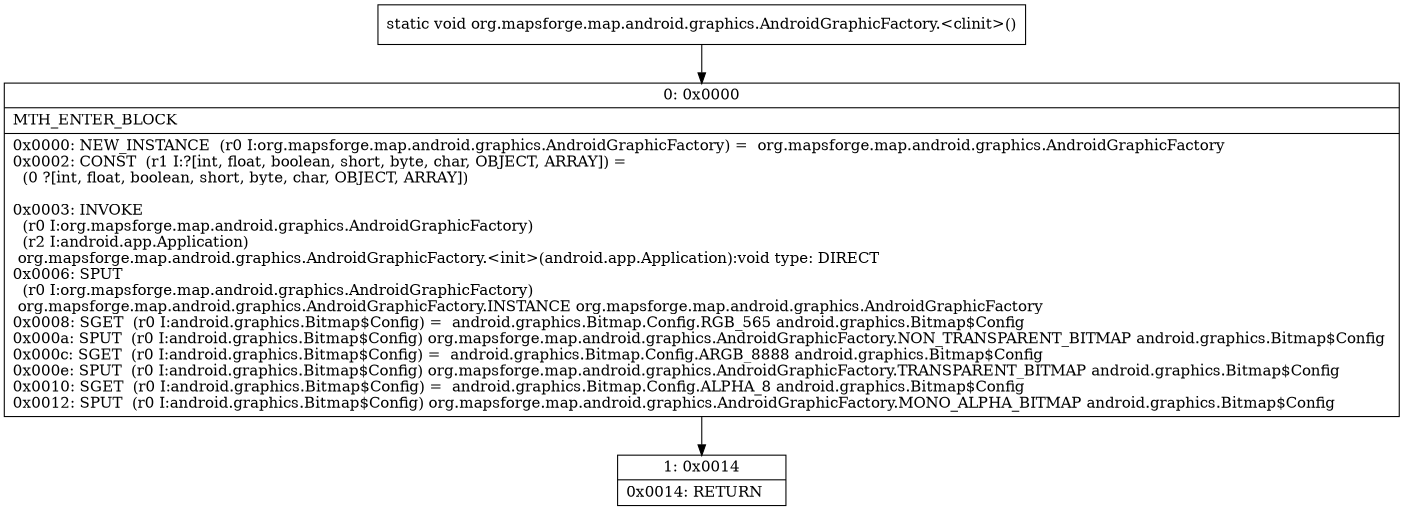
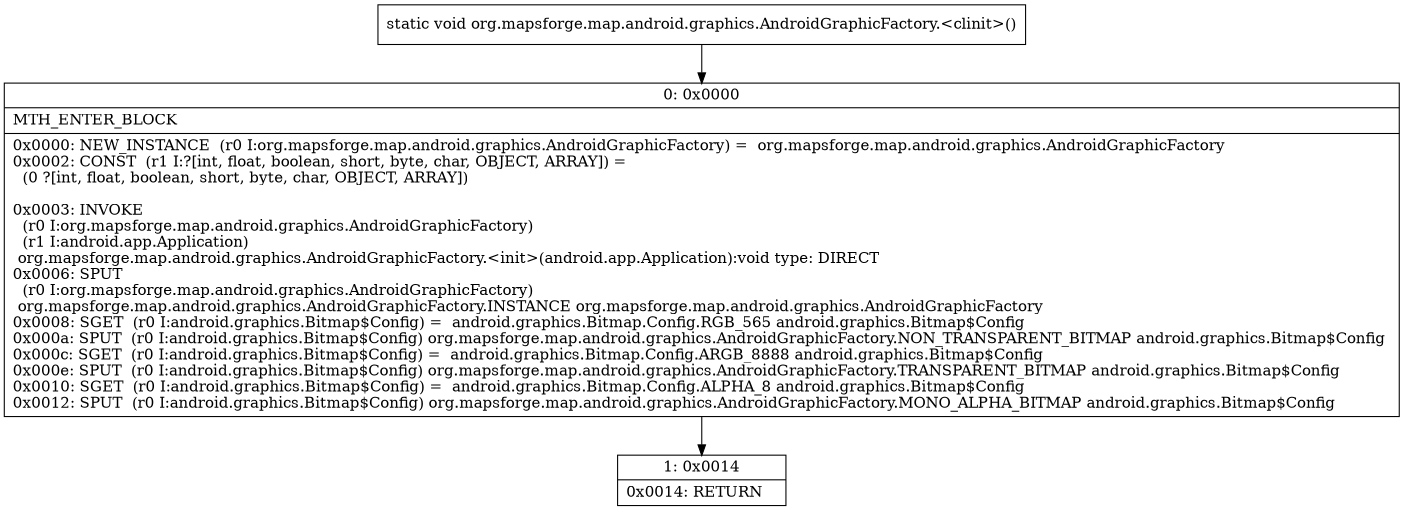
  digraph {
    node [shape=record]
-   n1 [label="{0\:\ 0x0000|MTH_ENTER_BLOCK\l|0x0000: NEW_INSTANCE  (r0 I:org.mapsforge.map.android.graphics.AndroidGraphicFactory) =  org.mapsforge.map.android.graphics.AndroidGraphicFactory \l0x0002: CONST  (r1 I:?[int, float, boolean, short, byte, char, OBJECT, ARRAY]) = \l  (0 ?[int, float, boolean, short, byte, char, OBJECT, ARRAY])\l \l0x0003: INVOKE  \l  (r0 I:org.mapsforge.map.android.graphics.AndroidGraphicFactory)\l  (r2 I:android.app.Application)\l org.mapsforge.map.android.graphics.AndroidGraphicFactory.\<init\>(android.app.Application):void type: DIRECT \l0x0006: SPUT  \l  (r0 I:org.mapsforge.map.android.graphics.AndroidGraphicFactory)\l org.mapsforge.map.android.graphics.AndroidGraphicFactory.INSTANCE org.mapsforge.map.android.graphics.AndroidGraphicFactory \l0x0008: SGET  (r0 I:android.graphics.Bitmap$Config) =  android.graphics.Bitmap.Config.RGB_565 android.graphics.Bitmap$Config \l0x000a: SPUT  (r0 I:android.graphics.Bitmap$Config) org.mapsforge.map.android.graphics.AndroidGraphicFactory.NON_TRANSPARENT_BITMAP android.graphics.Bitmap$Config \l0x000c: SGET  (r0 I:android.graphics.Bitmap$Config) =  android.graphics.Bitmap.Config.ARGB_8888 android.graphics.Bitmap$Config \l0x000e: SPUT  (r0 I:android.graphics.Bitmap$Config) org.mapsforge.map.android.graphics.AndroidGraphicFactory.TRANSPARENT_BITMAP android.graphics.Bitmap$Config \l0x0010: SGET  (r0 I:android.graphics.Bitmap$Config) =  android.graphics.Bitmap.Config.ALPHA_8 android.graphics.Bitmap$Config \l0x0012: SPUT  (r0 I:android.graphics.Bitmap$Config) org.mapsforge.map.android.graphics.AndroidGraphicFactory.MONO_ALPHA_BITMAP android.graphics.Bitmap$Config \l}"]
+   n1 [label="{0\:\ 0x0000|MTH_ENTER_BLOCK\l|0x0000: NEW_INSTANCE  (r0 I:org.mapsforge.map.android.graphics.AndroidGraphicFactory) =  org.mapsforge.map.android.graphics.AndroidGraphicFactory \l0x0002: CONST  (r1 I:?[int, float, boolean, short, byte, char, OBJECT, ARRAY]) = \l  (0 ?[int, float, boolean, short, byte, char, OBJECT, ARRAY])\l \l0x0003: INVOKE  \l  (r0 I:org.mapsforge.map.android.graphics.AndroidGraphicFactory)\l  (r1 I:android.app.Application)\l org.mapsforge.map.android.graphics.AndroidGraphicFactory.\<init\>(android.app.Application):void type: DIRECT \l0x0006: SPUT  \l  (r0 I:org.mapsforge.map.android.graphics.AndroidGraphicFactory)\l org.mapsforge.map.android.graphics.AndroidGraphicFactory.INSTANCE org.mapsforge.map.android.graphics.AndroidGraphicFactory \l0x0008: SGET  (r0 I:android.graphics.Bitmap$Config) =  android.graphics.Bitmap.Config.RGB_565 android.graphics.Bitmap$Config \l0x000a: SPUT  (r0 I:android.graphics.Bitmap$Config) org.mapsforge.map.android.graphics.AndroidGraphicFactory.NON_TRANSPARENT_BITMAP android.graphics.Bitmap$Config \l0x000c: SGET  (r0 I:android.graphics.Bitmap$Config) =  android.graphics.Bitmap.Config.ARGB_8888 android.graphics.Bitmap$Config \l0x000e: SPUT  (r0 I:android.graphics.Bitmap$Config) org.mapsforge.map.android.graphics.AndroidGraphicFactory.TRANSPARENT_BITMAP android.graphics.Bitmap$Config \l0x0010: SGET  (r0 I:android.graphics.Bitmap$Config) =  android.graphics.Bitmap.Config.ALPHA_8 android.graphics.Bitmap$Config \l0x0012: SPUT  (r0 I:android.graphics.Bitmap$Config) org.mapsforge.map.android.graphics.AndroidGraphicFactory.MONO_ALPHA_BITMAP android.graphics.Bitmap$Config \l}"]
    n2 [label="{1\:\ 0x0014|0x0014: RETURN   \l}"]
    n3 [label="{static void org.mapsforge.map.android.graphics.AndroidGraphicFactory.\<clinit\>() }"]
    n1 -> n2
    n3 -> n1
  }
